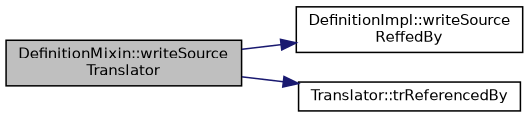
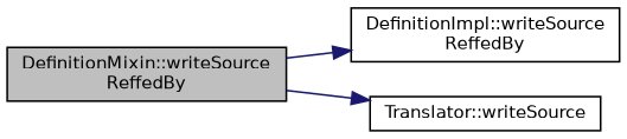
  digraph {
    rankdir=LR
    node [color=black fillcolor=white fontname=Helvetica fontsize=10 shape=record style=filled]
    edge [color=midnightblue fontname=Helvetica fontsize=10 labelfontname=Helvetica labelfontsize=10 style=solid]
-   n1 [fillcolor=grey75 fontcolor=black height=0.2 label="DefinitionMixin::writeSource\lTranslator" width=0.4]
+   n1 [fillcolor=grey75 fontcolor=black height=0.2 label="DefinitionMixin::writeSource\lReffedBy" width=0.4]
    n2 [height=0.2 label="DefinitionImpl::writeSource\lReffedBy" width=0.4]
-   n3 [height=0.2 label="Translator::trReferencedBy" width=0.4]
+   n3 [height=0.2 label="Translator::writeSource" width=0.4]
    n1 -> n2
    n1 -> n3
  }
